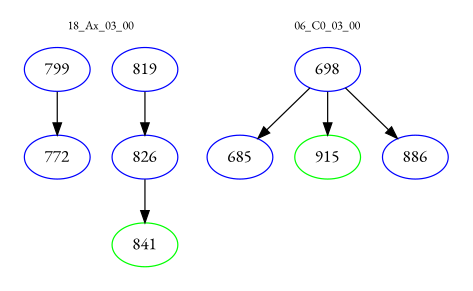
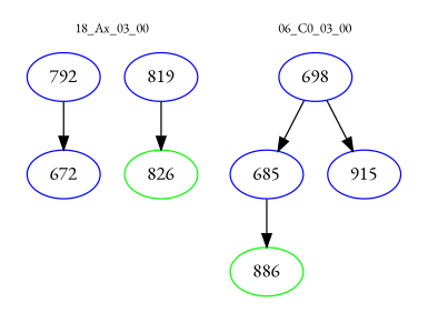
  digraph {
    fontname="EB Garamond"
    node [color=blue fontname="EB Garamond"]
    edge [color=black fontname="EB Garamond"]
    n1 [label=819]
-   n2 [label=799]
-   n3 [label=826]
-   n4 [label=772]
-   n5 [color=green label=841]
+   n2 [label=792]
+   n3 [color=green label=826]
+   n4 [label=672]
    n6 [label=698]
    n7 [label=685]
-   n8 [color=green label=915]
-   n9 [label=886]
+   n8 [label=915]
+   n9 [color=green label=886]
    subgraph cluster_1 {
      color=white
      fontsize=10
      label="18_Ax_03_00"
      n1
      n2
      n3
      n4
-     n5
    }
    subgraph cluster_2 {
      color=white
      fontsize=10
      label="06_C0_03_00"
      n6
      n7
      n8
      n9
    }
    n1 -> n3
    n2 -> n4
-   n3 -> n5
    n6 -> n7
    n6 -> n8
-   n6 -> n9
+   n7 -> n9
  }
